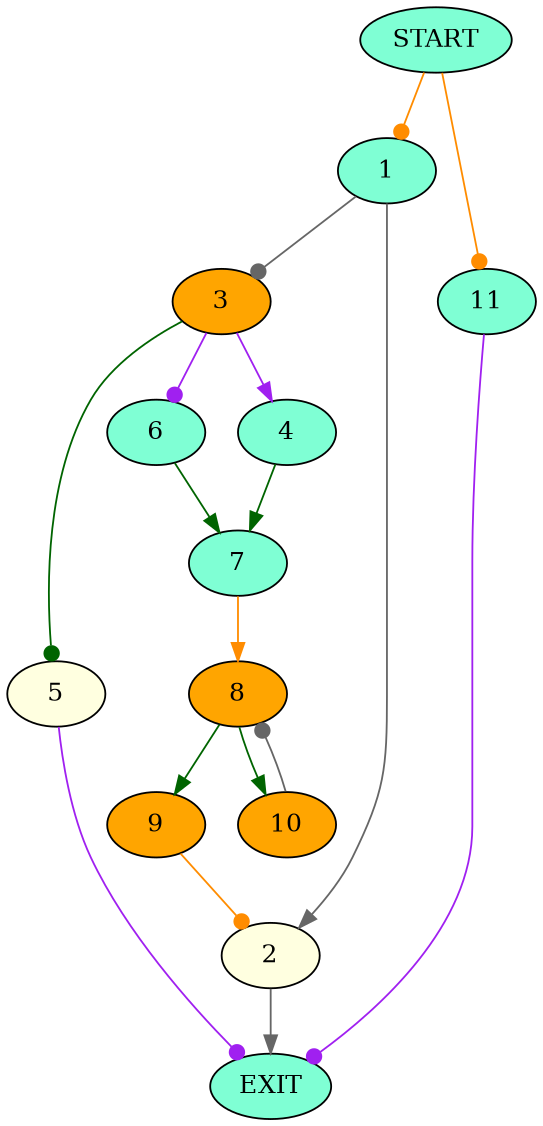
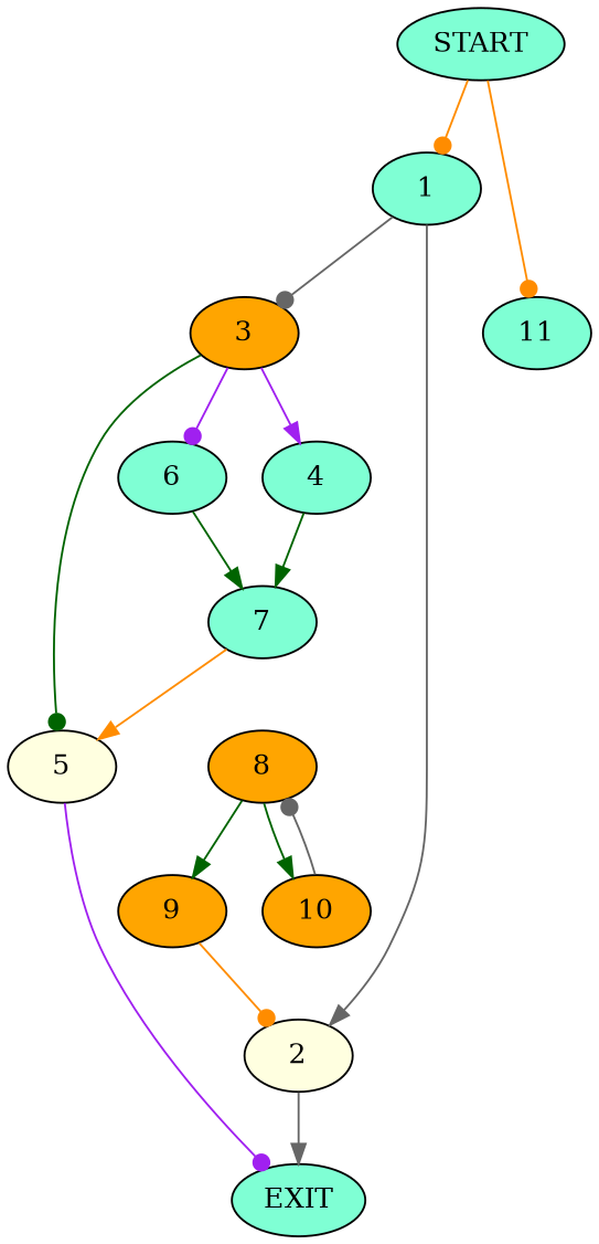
  digraph {
    node [fillcolor=aquamarine style=filled]
    edge [arrowhead=dot color=darkgreen]
    n1 [label=START]
    1
    11
    2 [fillcolor=lightyellow]
    3 [fillcolor=orange]
    n6 [label=EXIT]
    4
    5 [fillcolor=lightyellow]
    6
    7
    8 [fillcolor=orange]
    9 [fillcolor=orange]
    10 [fillcolor=orange]
    n1 -> 1 [color=darkorange]
    n1 -> 11 [color=darkorange]
    1 -> 2 [arrowhead=normal color=gray40]
    1 -> 3 [color=gray40]
-   11 -> n6 [color=purple]
    2 -> n6 [arrowhead=normal color=gray40]
    3 -> 4 [arrowhead=normal color=purple]
    3 -> 5
    3 -> 6 [color=purple]
    4 -> 7 [arrowhead=normal]
    5 -> n6 [color=purple]
    6 -> 7 [arrowhead=normal]
-   7 -> 8 [arrowhead=normal color=darkorange]
+   7 -> 5 [arrowhead=normal color=darkorange]
    8 -> 9 [arrowhead=normal]
    8 -> 10 [arrowhead=normal]
    9 -> 2 [color=darkorange]
    10 -> 8 [color=gray40]
  }
